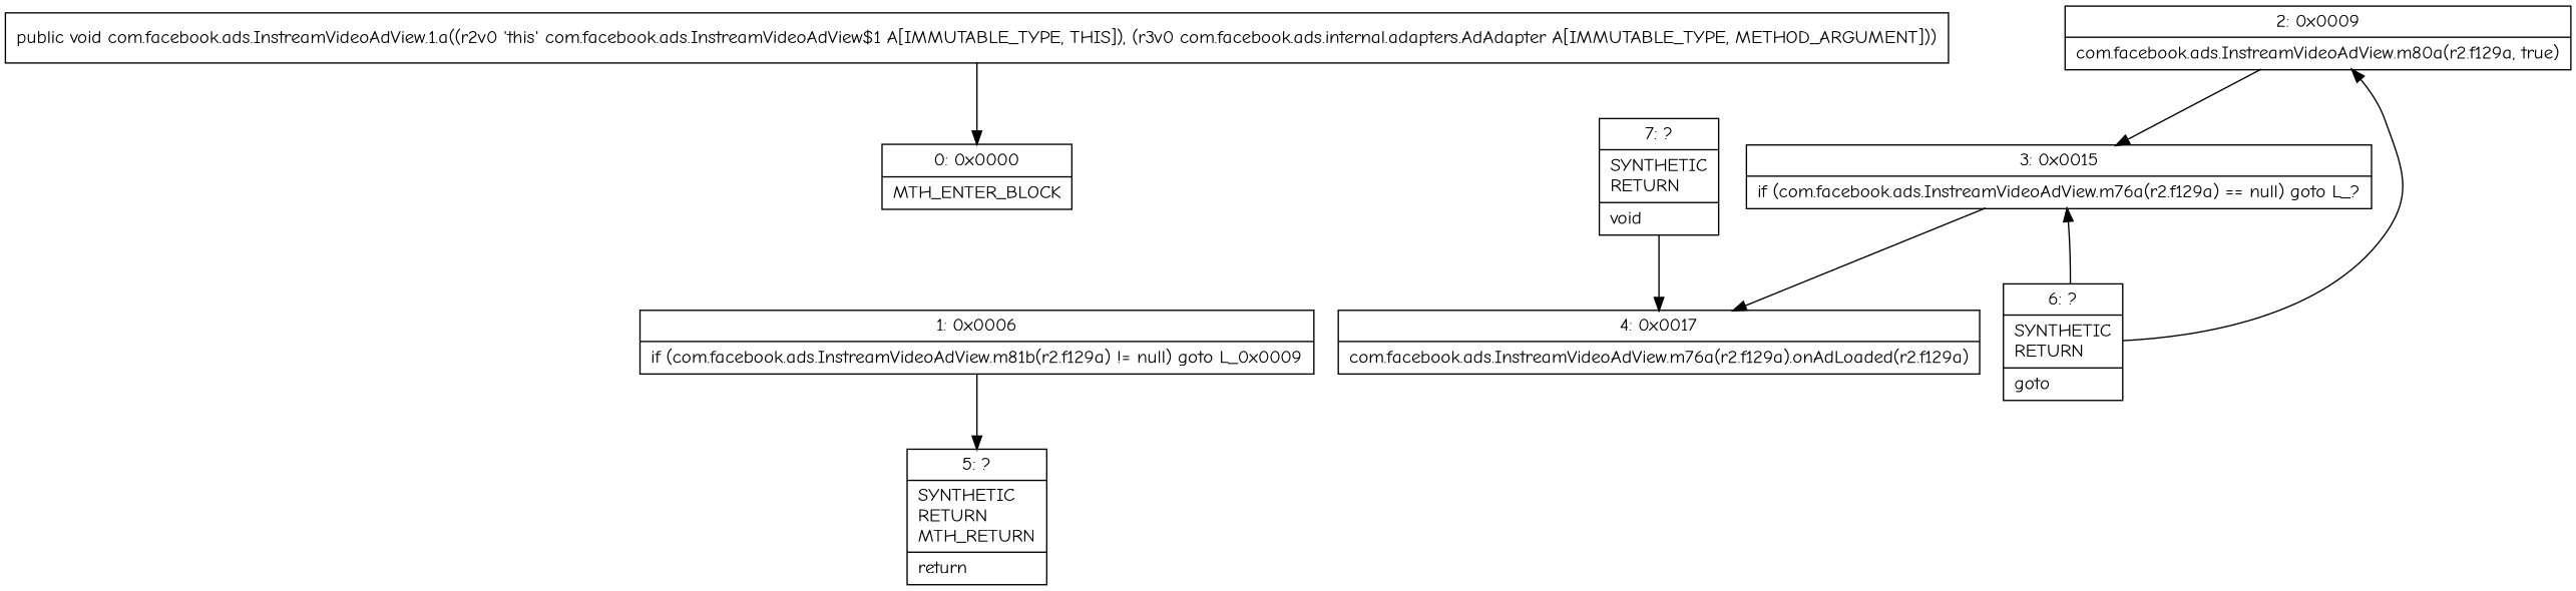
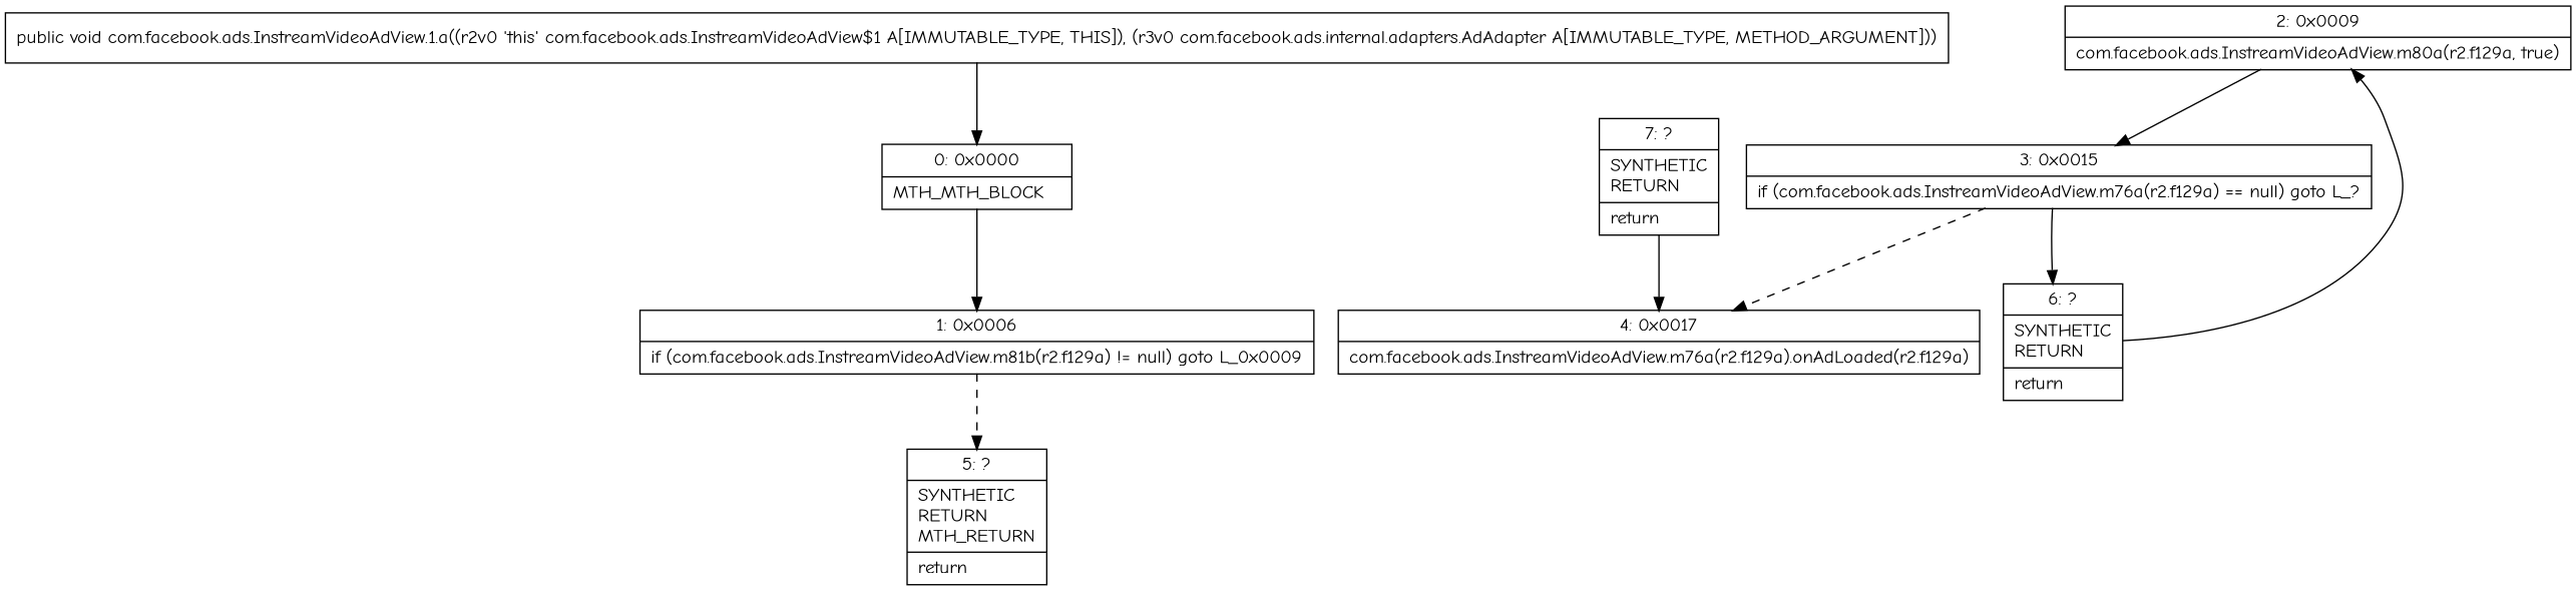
  digraph {
    fontname="Comic Neue"
    node [fontname="Comic Neue" shape=record]
    edge [fontname="Comic Neue"]
-   n1 [label="{0\:\ 0x0000|MTH_ENTER_BLOCK\l}"]
+   n1 [label="{0\:\ 0x0000|MTH_MTH_BLOCK\l}"]
    n2 [label="{1\:\ 0x0006|if (com.facebook.ads.InstreamVideoAdView.m81b(r2.f129a) != null) goto L_0x0009\l}"]
    n3 [label="{5\:\ ?|SYNTHETIC\lRETURN\lMTH_RETURN\l|return\l}"]
    n4 [label="{2\:\ 0x0009|com.facebook.ads.InstreamVideoAdView.m80a(r2.f129a, true)\l}"]
    n5 [label="{3\:\ 0x0015|if (com.facebook.ads.InstreamVideoAdView.m76a(r2.f129a) == null) goto L_?\l}"]
    n6 [label="{4\:\ 0x0017|com.facebook.ads.InstreamVideoAdView.m76a(r2.f129a).onAdLoaded(r2.f129a)\l}"]
-   n7 [label="{6\:\ ?|SYNTHETIC\lRETURN\l|goto\l}"]
-   n8 [label="{7\:\ ?|SYNTHETIC\lRETURN\l|void\l}"]
+   n7 [label="{6\:\ ?|SYNTHETIC\lRETURN\l|return\l}"]
+   n8 [label="{7\:\ ?|SYNTHETIC\lRETURN\l|return\l}"]
    n9 [label="{public void com.facebook.ads.InstreamVideoAdView.1.a((r2v0 'this' com.facebook.ads.InstreamVideoAdView$1 A[IMMUTABLE_TYPE, THIS]), (r3v0 com.facebook.ads.internal.adapters.AdAdapter A[IMMUTABLE_TYPE, METHOD_ARGUMENT])) }"]
-   n2 -> n3 [style=solid]
+   n1 -> n2
+   n2 -> n3 [style=dashed]
    n4 -> n5
-   n5 -> n6 [style=solid]
-   n7 -> n5
+   n5 -> n6 [style=dashed]
+   n5 -> n7
    n7 -> n4
    n8 -> n6
    n9 -> n1
  }
